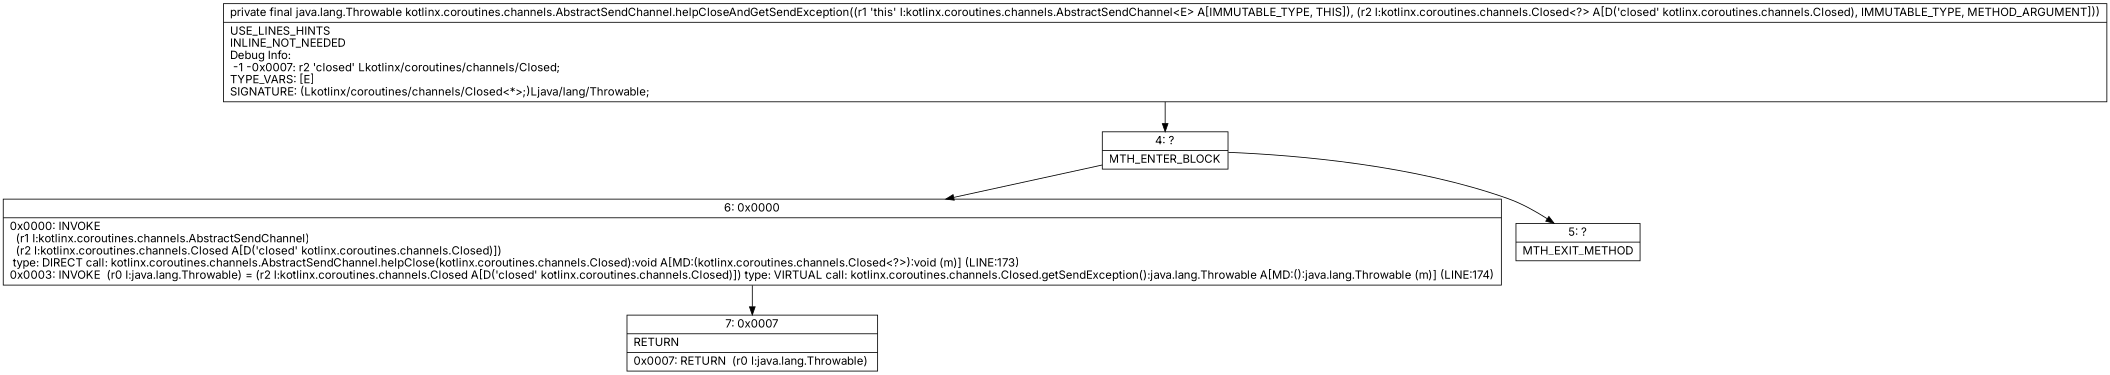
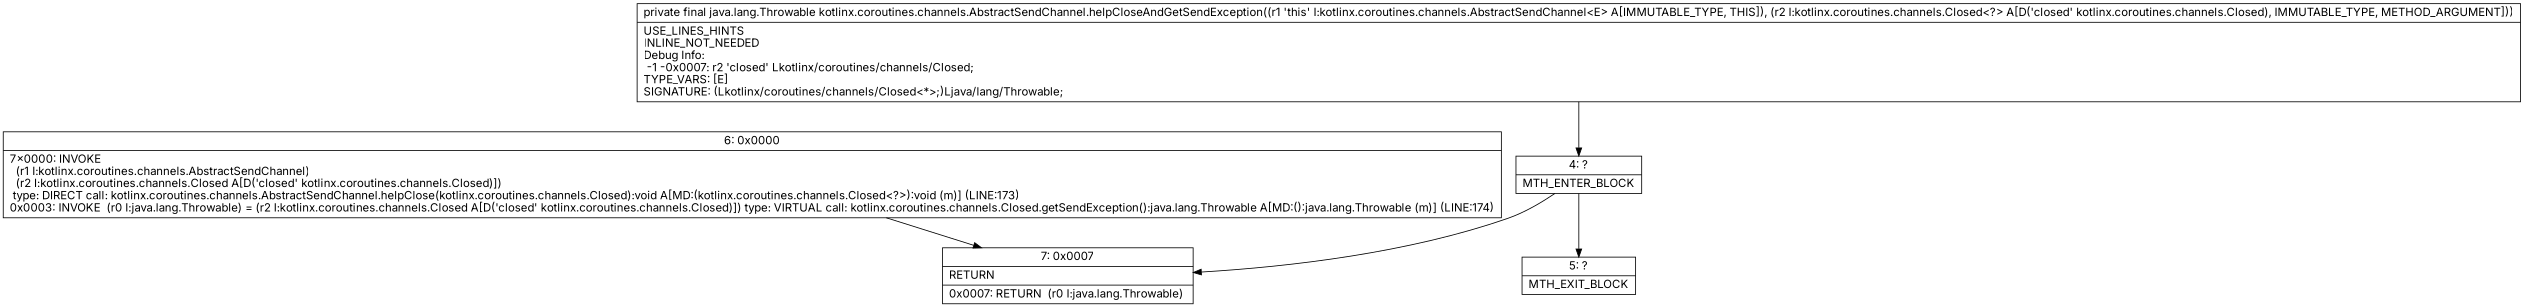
  digraph {
    fontname=Inter
    node [fontname=Inter shape=record]
    edge [fontname=Inter]
    n1 [label="{4\:\ ?|MTH_ENTER_BLOCK\l}"]
-   n2 [label="{6\:\ 0x0000|0x0000: INVOKE  \l  (r1 I:kotlinx.coroutines.channels.AbstractSendChannel)\l  (r2 I:kotlinx.coroutines.channels.Closed A[D('closed' kotlinx.coroutines.channels.Closed)])\l type: DIRECT call: kotlinx.coroutines.channels.AbstractSendChannel.helpClose(kotlinx.coroutines.channels.Closed):void A[MD:(kotlinx.coroutines.channels.Closed\<?\>):void (m)] (LINE:173)\l0x0003: INVOKE  (r0 I:java.lang.Throwable) = (r2 I:kotlinx.coroutines.channels.Closed A[D('closed' kotlinx.coroutines.channels.Closed)]) type: VIRTUAL call: kotlinx.coroutines.channels.Closed.getSendException():java.lang.Throwable A[MD:():java.lang.Throwable (m)] (LINE:174)\l}"]
-   n3 [label="{5\:\ ?|MTH_EXIT_METHOD\l}"]
+   n2 [label="{6\:\ 0x0000|7x0000: INVOKE  \l  (r1 I:kotlinx.coroutines.channels.AbstractSendChannel)\l  (r2 I:kotlinx.coroutines.channels.Closed A[D('closed' kotlinx.coroutines.channels.Closed)])\l type: DIRECT call: kotlinx.coroutines.channels.AbstractSendChannel.helpClose(kotlinx.coroutines.channels.Closed):void A[MD:(kotlinx.coroutines.channels.Closed\<?\>):void (m)] (LINE:173)\l0x0003: INVOKE  (r0 I:java.lang.Throwable) = (r2 I:kotlinx.coroutines.channels.Closed A[D('closed' kotlinx.coroutines.channels.Closed)]) type: VIRTUAL call: kotlinx.coroutines.channels.Closed.getSendException():java.lang.Throwable A[MD:():java.lang.Throwable (m)] (LINE:174)\l}"]
+   n3 [label="{5\:\ ?|MTH_EXIT_BLOCK\l}"]
    n4 [label="{7\:\ 0x0007|RETURN\l|0x0007: RETURN  (r0 I:java.lang.Throwable) \l}"]
    n5 [label="{private final java.lang.Throwable kotlinx.coroutines.channels.AbstractSendChannel.helpCloseAndGetSendException((r1 'this' I:kotlinx.coroutines.channels.AbstractSendChannel\<E\> A[IMMUTABLE_TYPE, THIS]), (r2 I:kotlinx.coroutines.channels.Closed\<?\> A[D('closed' kotlinx.coroutines.channels.Closed), IMMUTABLE_TYPE, METHOD_ARGUMENT]))  | USE_LINES_HINTS\lINLINE_NOT_NEEDED\lDebug Info:\l  \-1 \-0x0007: r2 'closed' Lkotlinx\/coroutines\/channels\/Closed;\lTYPE_VARS: [E]\lSIGNATURE: (Lkotlinx\/coroutines\/channels\/Closed\<*\>;)Ljava\/lang\/Throwable;\l}"]
-   n1 -> n2
+   n1 -> n4
    n1 -> n3
    n2 -> n4
    n5 -> n1
  }
